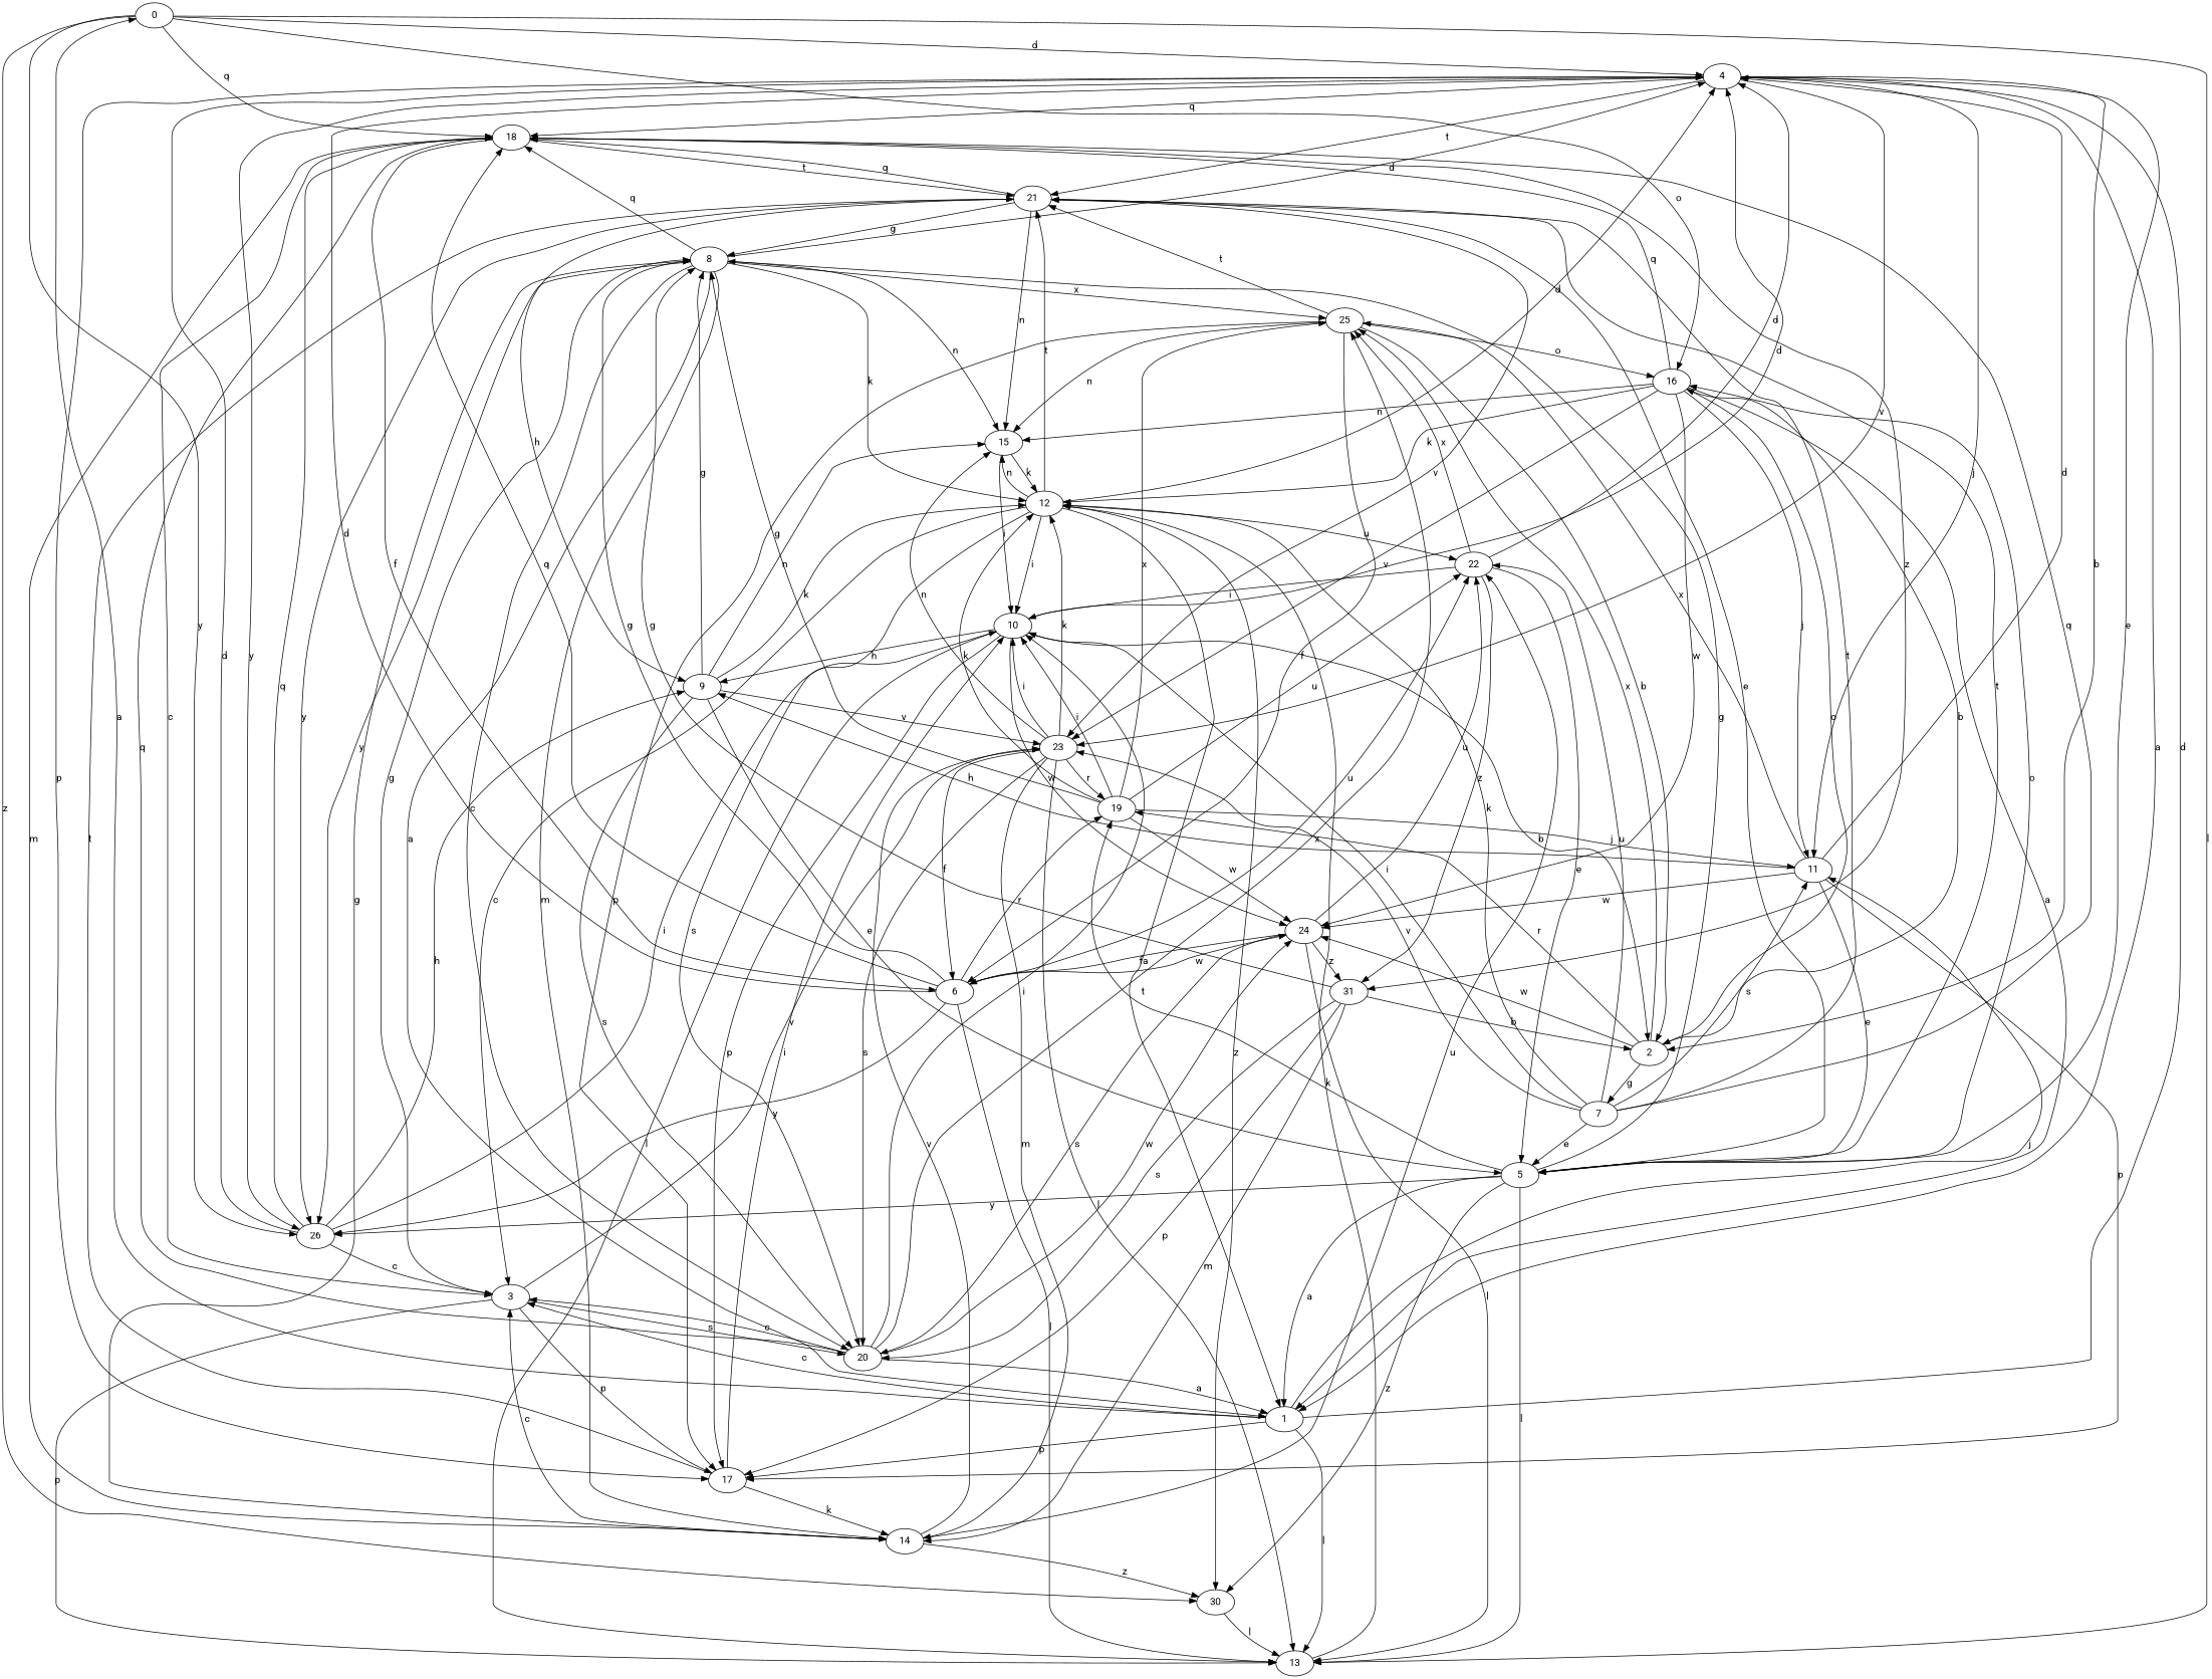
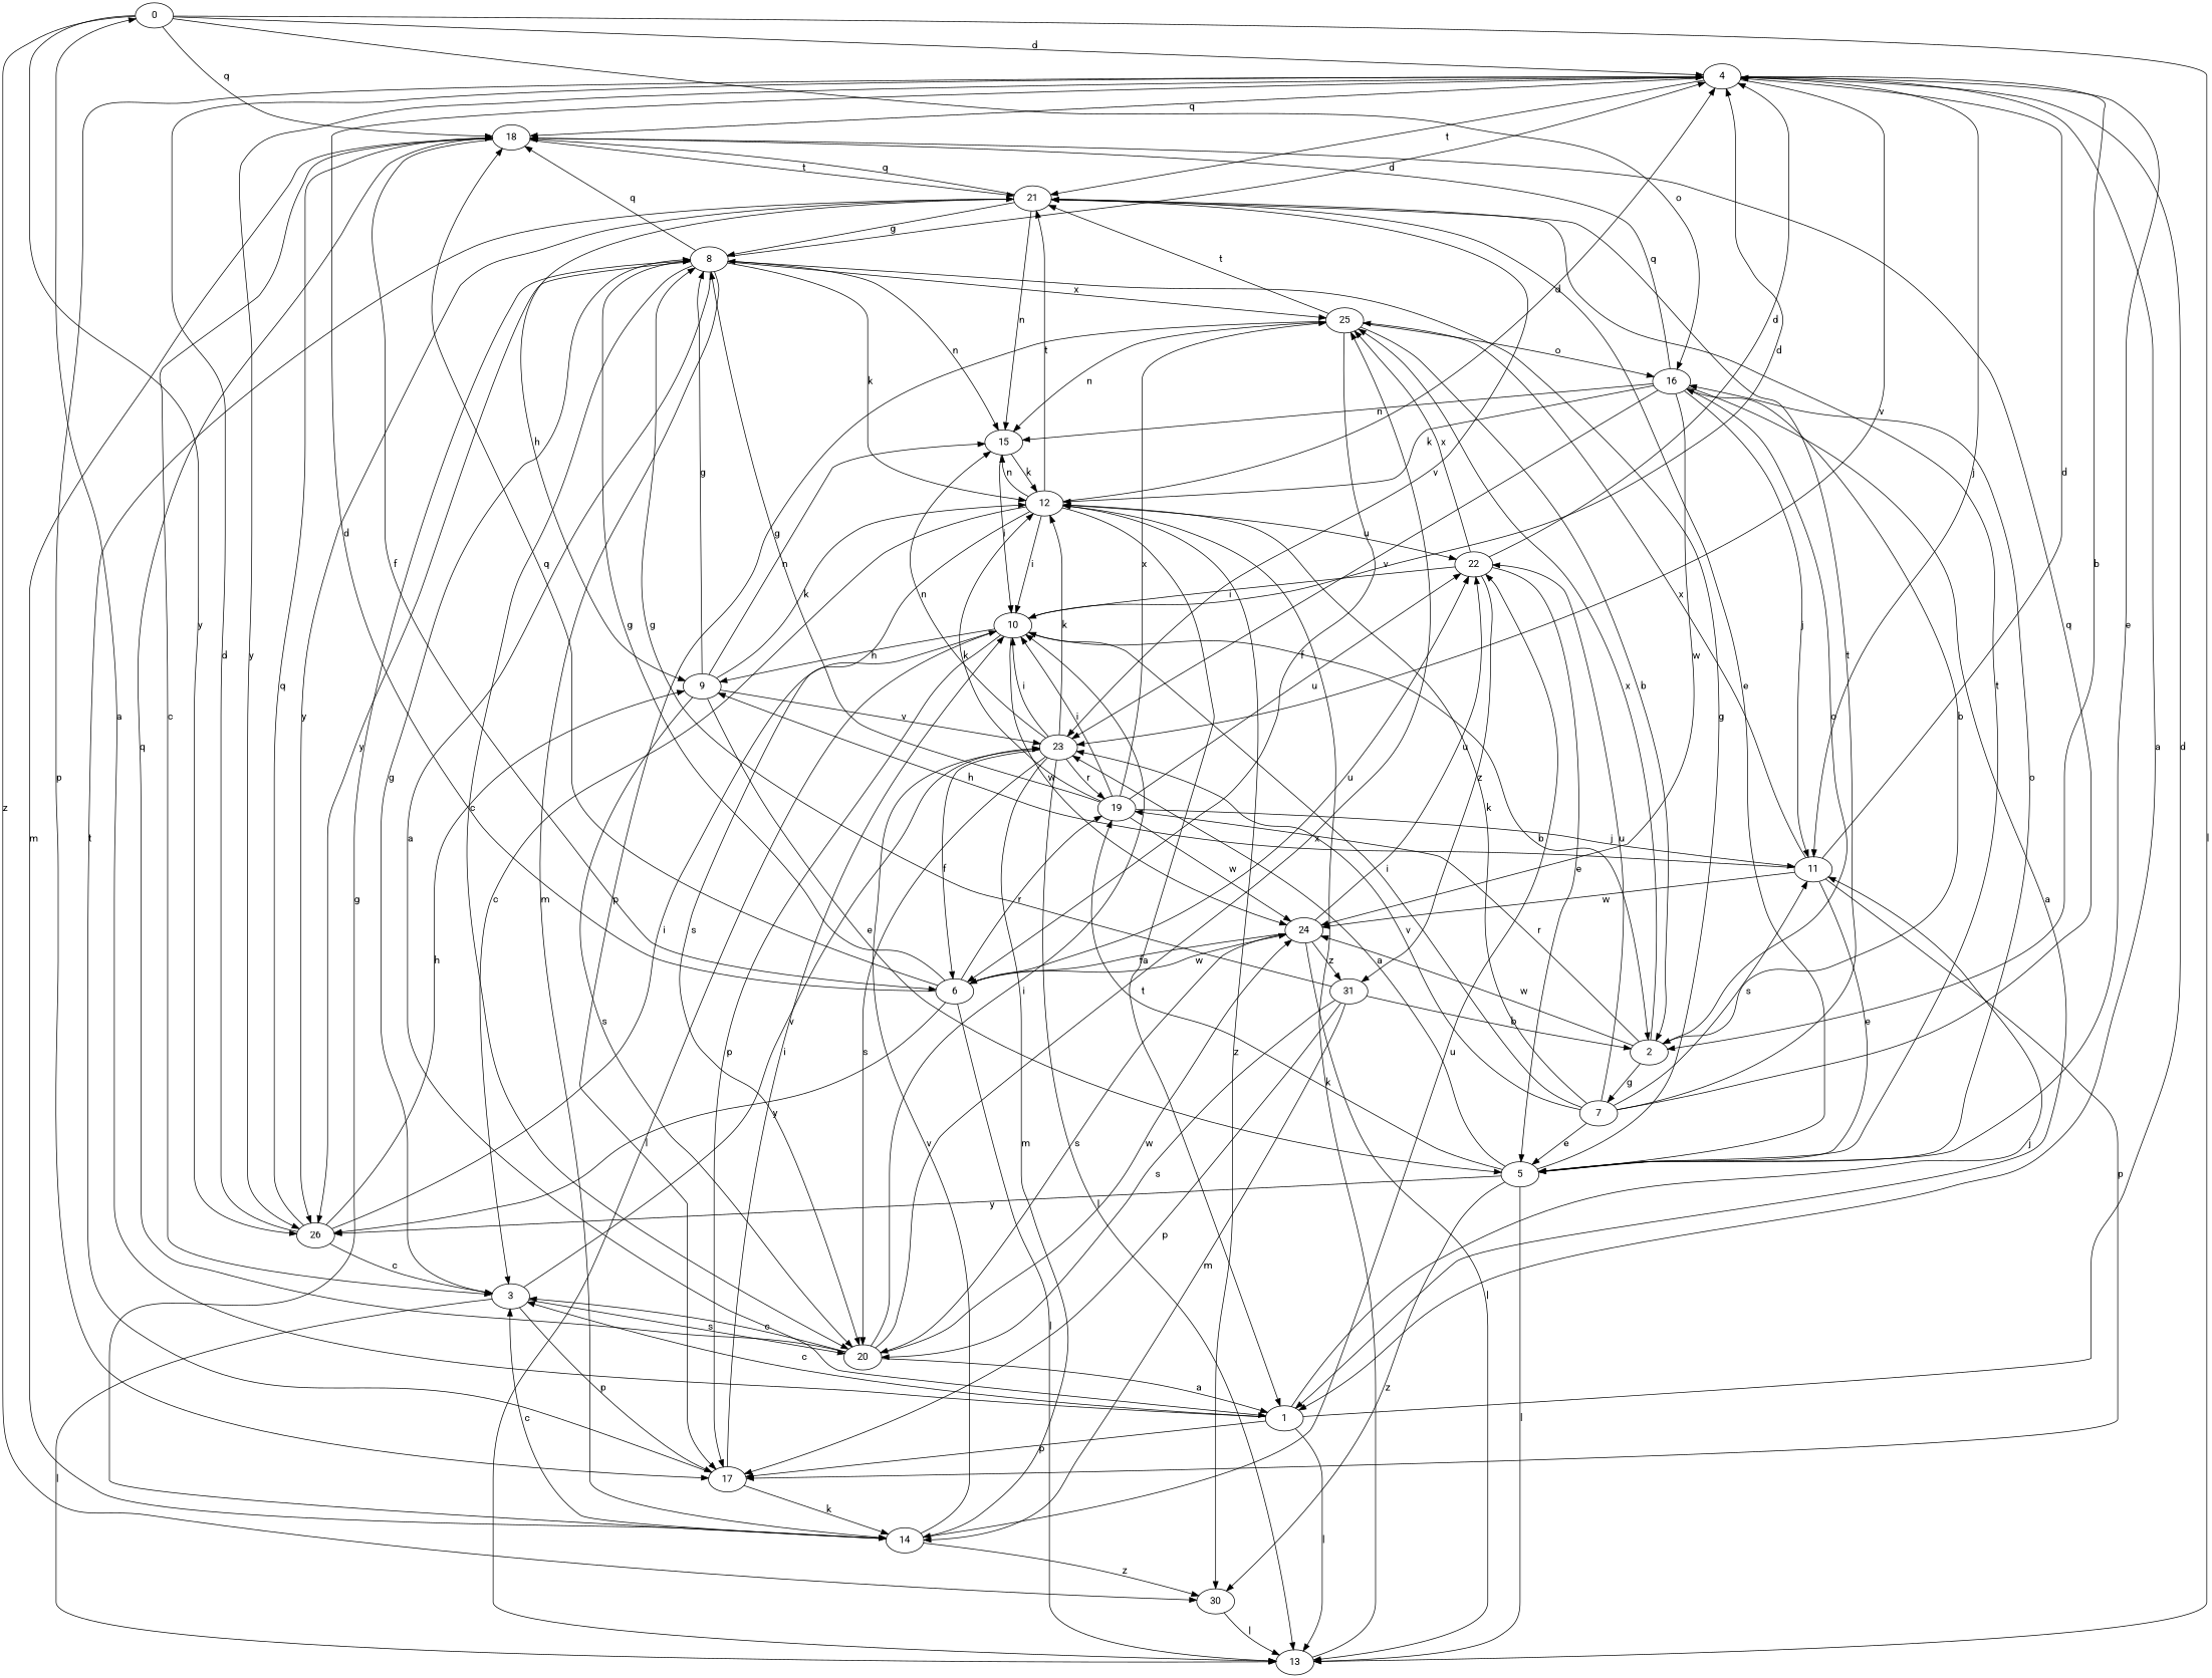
  strict digraph {
    fontname=Roboto
    node [fontname=Roboto]
    edge [fontname=Roboto]
    0
    4
    13
    16
    18
    26
    30
    1
    11
    17
    2
    23
    5
    21
    12
    24
    15
    3
    6
    14
    31
    10
    9
    8
    20
    25
    7
    19
    22
    0 -> 4 [label=d]
    0 -> 13 [label=l]
    0 -> 16 [label=o]
    0 -> 18 [label=q]
    0 -> 26 [label=y]
    0 -> 30 [label=z]
    4 -> 18 [label=q]
    4 -> 26 [label=y]
    4 -> 1 [label=a]
    4 -> 11 [label=j]
    4 -> 17 [label=p]
    4 -> 2 [label=b]
    4 -> 23 [label=v]
    4 -> 5 [label=e]
    4 -> 21 [label=t]
    13 -> 12 [label=k]
    16 -> 18 [label=q]
    16 -> 1 [label=a]
    16 -> 11 [label=j]
    16 -> 2 [label=b]
    16 -> 23 [label=v]
    16 -> 12 [label=k]
    16 -> 24 [label=w]
    16 -> 15 [label=n]
    18 -> 21 [label=t]
    18 -> 3 [label=c]
    18 -> 6 [label=f]
    18 -> 14 [label=m]
-   18 -> 31 [label=z]
    26 -> 4 [label=d]
    26 -> 18 [label=q]
    26 -> 3 [label=c]
    26 -> 10 [label=i]
    26 -> 9 [label=h]
    30 -> 13 [label=l]
    1 -> 0 [label=a]
    1 -> 4 [label=d]
    1 -> 13 [label=l]
    1 -> 11 [label=j]
    1 -> 17 [label=p]
    1 -> 3 [label=c]
    11 -> 4 [label=d]
    11 -> 17 [label=p]
    11 -> 5 [label=e]
    11 -> 24 [label=w]
    11 -> 9 [label=h]
    11 -> 25 [label=x]
    17 -> 21 [label=t]
    17 -> 14 [label=k]
    17 -> 10 [label=i]
    2 -> 16 [label=o]
    2 -> 24 [label=w]
    2 -> 25 [label=x]
    2 -> 7 [label=g]
    2 -> 19 [label=r]
    23 -> 13 [label=l]
    23 -> 12 [label=k]
    23 -> 15 [label=n]
    23 -> 6 [label=f]
    23 -> 14 [label=m]
    23 -> 10 [label=i]
    23 -> 20 [label=s]
    23 -> 19 [label=r]
    5 -> 13 [label=l]
    5 -> 16 [label=o]
    5 -> 26 [label=y]
    5 -> 30 [label=z]
-   5 -> 1 [label=a]
+   5 -> 23 [label=a]
    5 -> 21 [label=t]
    5 -> 8 [label=g]
    5 -> 19 [label=t]
    21 -> 18 [label=q]
    21 -> 26 [label=y]
    21 -> 23 [label=v]
    21 -> 5 [label=e]
    21 -> 15 [label=n]
    21 -> 9 [label=h]
    21 -> 8 [label=g]
    12 -> 4 [label=d]
    12 -> 30 [label=z]
    12 -> 1 [label=a]
    12 -> 21 [label=t]
    12 -> 15 [label=n]
    12 -> 3 [label=c]
    12 -> 10 [label=i]
    12 -> 20 [label=s]
    12 -> 22 [label=u]
    24 -> 13 [label=l]
    24 -> 6 [label=f]
    24 -> 31 [label=z]
    24 -> 20 [label=s]
    24 -> 22 [label=u]
    15 -> 12 [label=k]
    15 -> 10 [label=i]
-   3 -> 13 [label=p]
+   3 -> 13 [label=l]
    3 -> 17 [label=p]
    3 -> 23 [label=v]
    3 -> 8 [label=g]
    3 -> 20 [label=s]
    6 -> 4 [label=d]
    6 -> 13 [label=l]
    6 -> 18 [label=q]
    6 -> 26 [label=y]
    6 -> 24 [label=w]
    6 -> 8 [label=g]
    6 -> 19 [label=r]
    6 -> 22 [label=u]
    14 -> 30 [label=z]
    14 -> 23 [label=v]
    14 -> 3 [label=c]
    14 -> 8 [label=g]
    14 -> 22 [label=u]
    31 -> 17 [label=p]
    31 -> 2 [label=b]
    31 -> 14 [label=m]
    31 -> 8 [label=g]
    31 -> 20 [label=s]
    10 -> 4 [label=d]
    10 -> 13 [label=l]
    10 -> 17 [label=p]
    10 -> 2 [label=b]
    10 -> 24 [label=w]
    10 -> 9 [label=h]
    9 -> 23 [label=v]
    9 -> 5 [label=e]
    9 -> 12 [label=k]
    9 -> 15 [label=n]
    9 -> 8 [label=g]
    9 -> 20 [label=s]
    8 -> 4 [label=d]
    8 -> 18 [label=q]
    8 -> 26 [label=y]
    8 -> 1 [label=a]
    8 -> 12 [label=k]
    8 -> 15 [label=n]
    8 -> 14 [label=m]
    8 -> 20 [label=c]
    8 -> 25 [label=x]
    20 -> 18 [label=q]
    20 -> 1 [label=a]
    20 -> 24 [label=w]
    20 -> 3 [label=c]
    20 -> 10 [label=i]
    20 -> 25 [label=x]
    25 -> 16 [label=o]
    25 -> 17 [label=p]
    25 -> 2 [label=b]
    25 -> 21 [label=t]
    25 -> 15 [label=n]
    25 -> 6 [label=f]
    7 -> 18 [label=q]
    7 -> 11 [label=s]
    7 -> 23 [label=v]
    7 -> 5 [label=e]
    7 -> 21 [label=t]
    7 -> 12 [label=k]
    7 -> 10 [label=i]
    7 -> 22 [label=u]
    19 -> 11 [label=j]
    19 -> 12 [label=k]
    19 -> 24 [label=w]
    19 -> 10 [label=i]
    19 -> 8 [label=g]
    19 -> 25 [label=x]
    19 -> 22 [label=u]
    22 -> 4 [label=d]
    22 -> 5 [label=e]
    22 -> 31 [label=z]
    22 -> 10 [label=i]
    22 -> 25 [label=x]
  }
